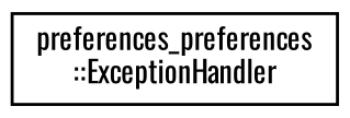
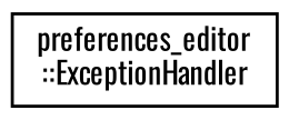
  digraph {
    rankdir=LR
    fontname=Oswald
-   n1 [color=black fillcolor=white fontname=Oswald fontsize=10 height=0.2 label="preferences_preferences\l::ExceptionHandler" shape=record style=filled width=0.4]
+   n1 [color=black fillcolor=white fontname=Oswald fontsize=10 height=0.2 label="preferences_editor\l::ExceptionHandler" shape=record style=filled width=0.4]
  }
